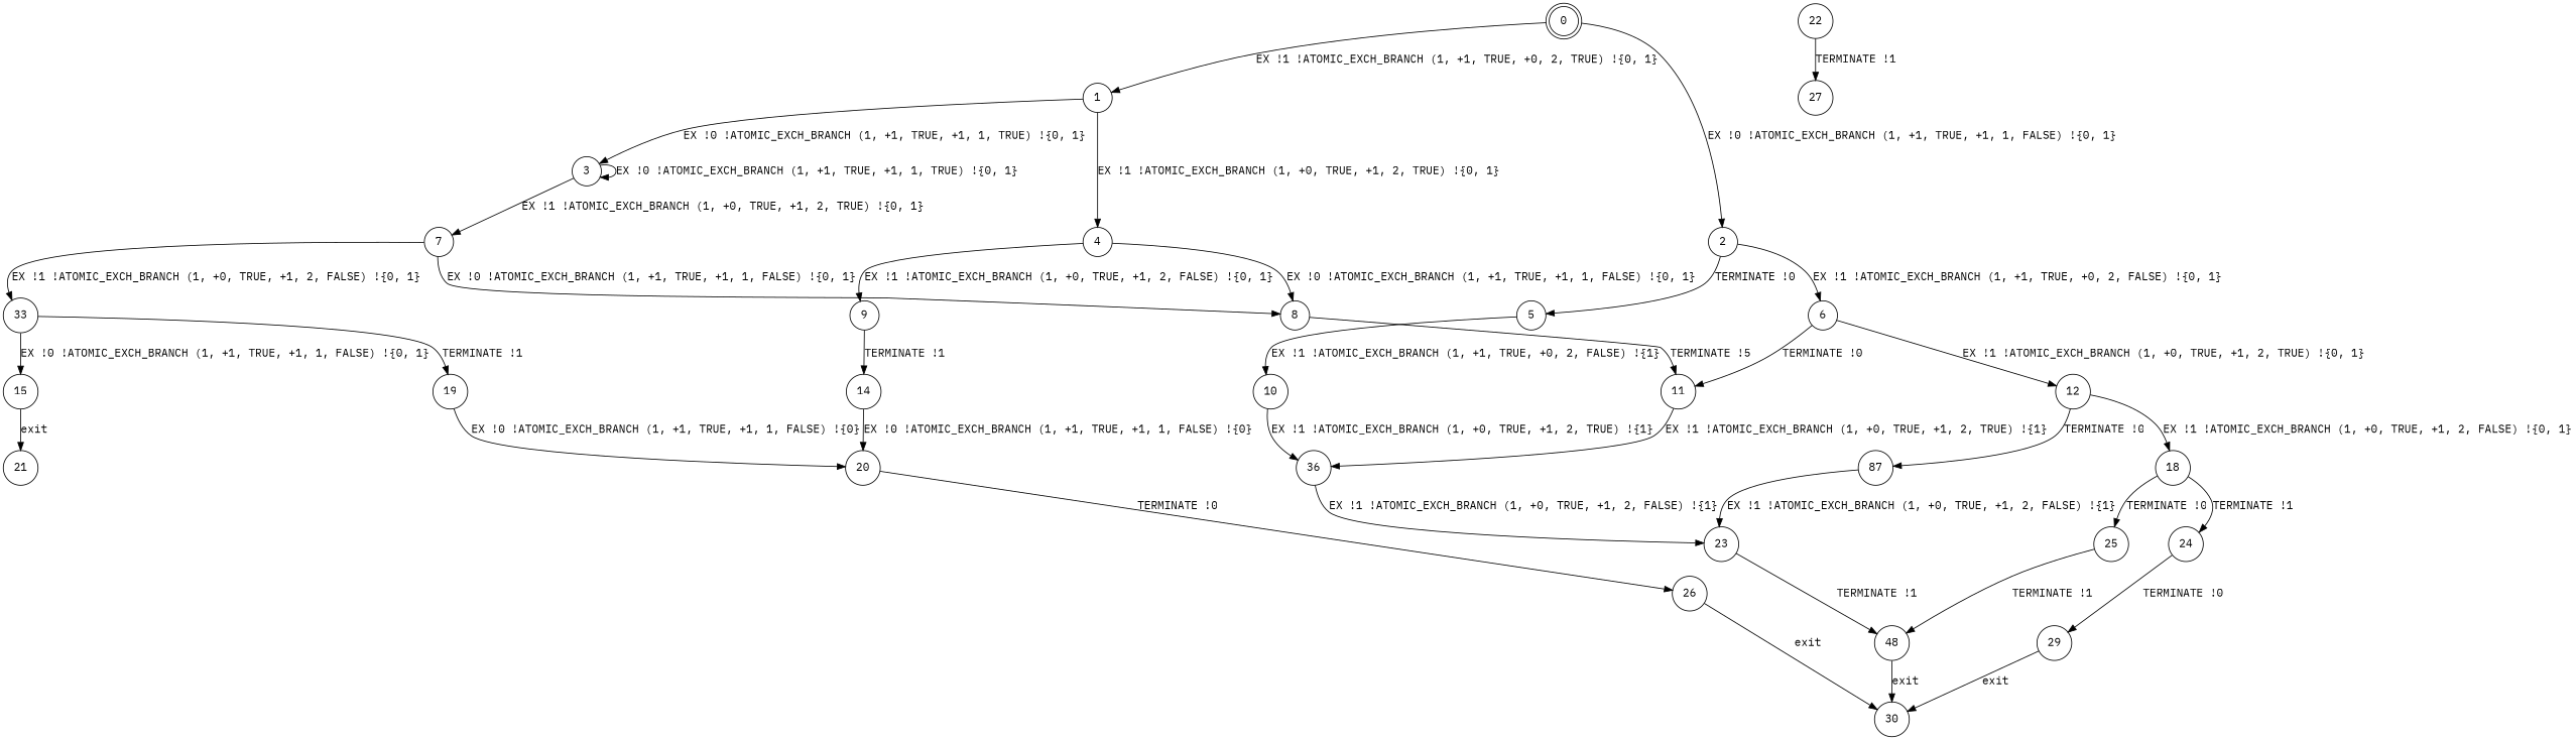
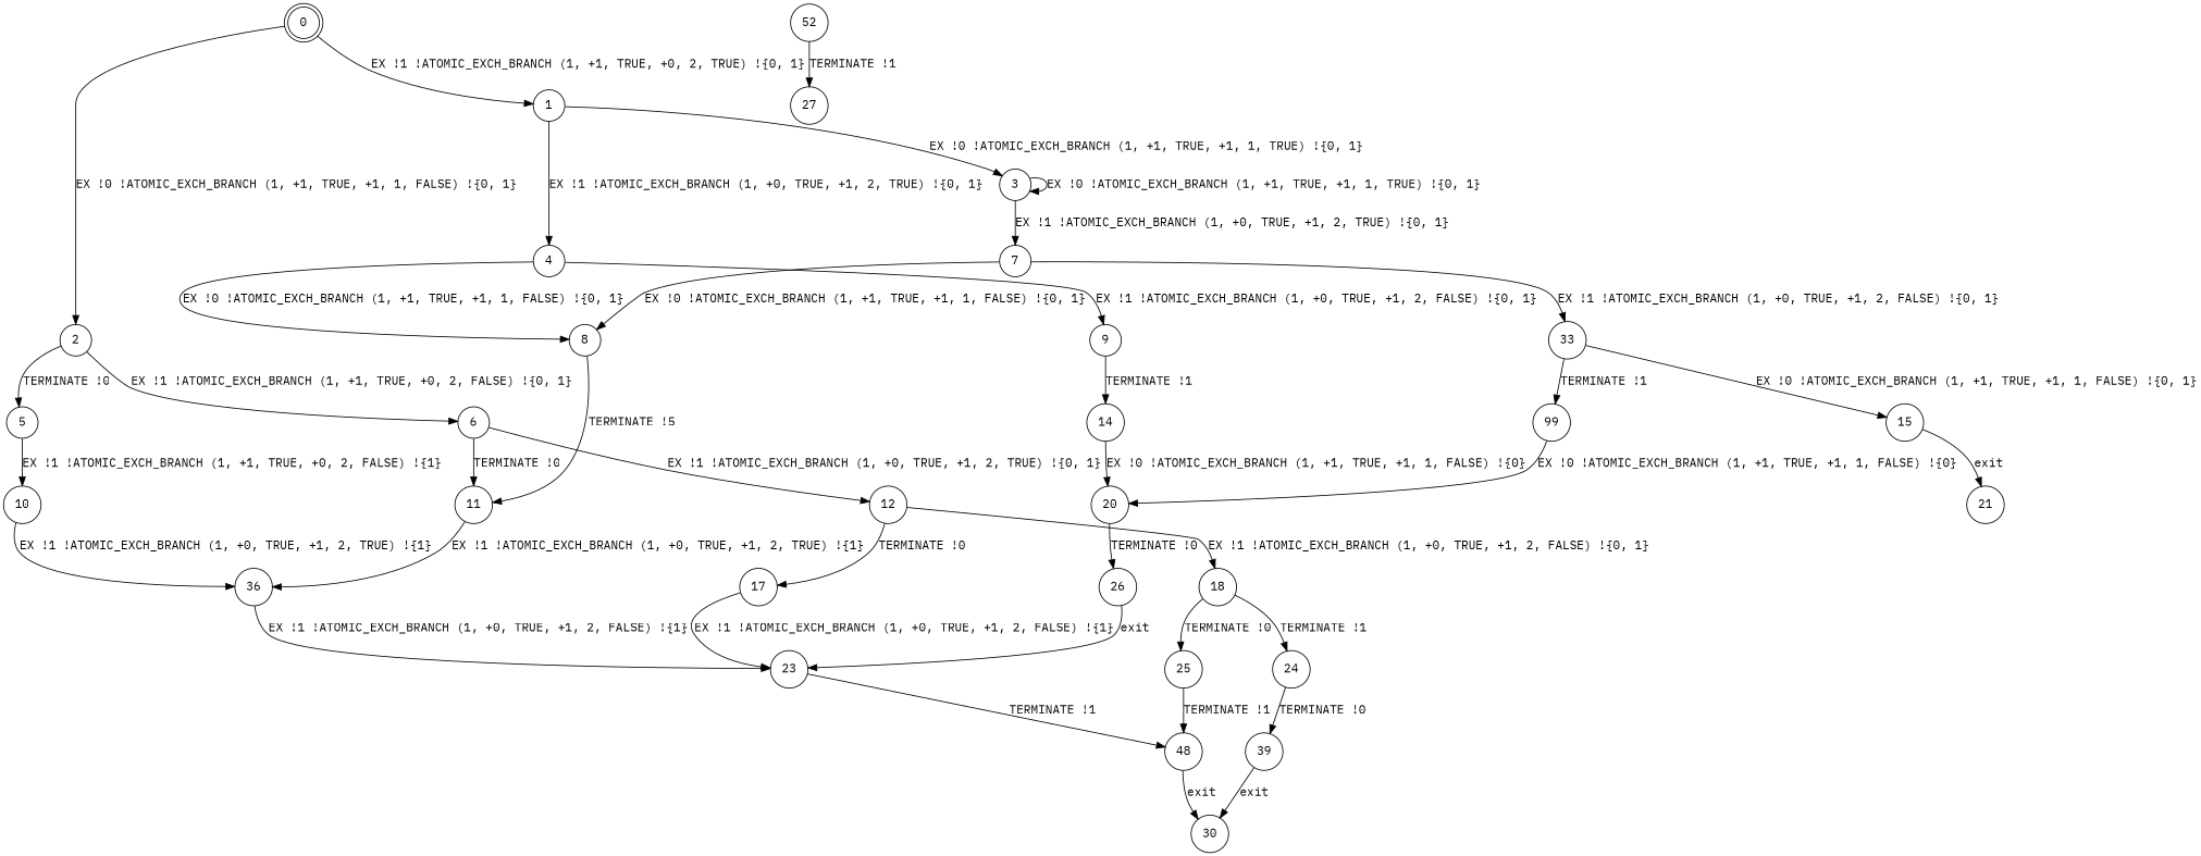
  digraph {
    fontname="IBM Plex Mono"
    node [fontname="IBM Plex Mono" shape=circle]
    edge [fontname="IBM Plex Mono"]
    0 [peripheries=2]
    1
    2
    3
    4
    5
    6
    7
    8
    9
    10
    11
    12
    n14 [label=33]
    14
    n16 [label=36]
-   17 [label=87]
+   17
    18
    15
-   19
+   19 [label=99]
    20
    21
    23
    24
    25
    26
-   22
+   22 [label=52]
    27
    n29 [label=48]
-   29
+   29 [label=39]
    30
    0 -> 1 [label="EX !1 !ATOMIC_EXCH_BRANCH (1, +1, TRUE, +0, 2, TRUE) !{0, 1}"]
    0 -> 2 [label="EX !0 !ATOMIC_EXCH_BRANCH (1, +1, TRUE, +1, 1, FALSE) !{0, 1}"]
    1 -> 3 [label="EX !0 !ATOMIC_EXCH_BRANCH (1, +1, TRUE, +1, 1, TRUE) !{0, 1}"]
    1 -> 4 [label="EX !1 !ATOMIC_EXCH_BRANCH (1, +0, TRUE, +1, 2, TRUE) !{0, 1}"]
    2 -> 5 [label="TERMINATE !0"]
    2 -> 6 [label="EX !1 !ATOMIC_EXCH_BRANCH (1, +1, TRUE, +0, 2, FALSE) !{0, 1}"]
    3 -> 3 [label="EX !0 !ATOMIC_EXCH_BRANCH (1, +1, TRUE, +1, 1, TRUE) !{0, 1}"]
    3 -> 7 [label="EX !1 !ATOMIC_EXCH_BRANCH (1, +0, TRUE, +1, 2, TRUE) !{0, 1}"]
    4 -> 8 [label="EX !0 !ATOMIC_EXCH_BRANCH (1, +1, TRUE, +1, 1, FALSE) !{0, 1}"]
    4 -> 9 [label="EX !1 !ATOMIC_EXCH_BRANCH (1, +0, TRUE, +1, 2, FALSE) !{0, 1}"]
    5 -> 10 [label="EX !1 !ATOMIC_EXCH_BRANCH (1, +1, TRUE, +0, 2, FALSE) !{1}"]
    6 -> 11 [label="TERMINATE !0"]
    6 -> 12 [label="EX !1 !ATOMIC_EXCH_BRANCH (1, +0, TRUE, +1, 2, TRUE) !{0, 1}"]
    7 -> 8 [label="EX !0 !ATOMIC_EXCH_BRANCH (1, +1, TRUE, +1, 1, FALSE) !{0, 1}"]
    7 -> n14 [label="EX !1 !ATOMIC_EXCH_BRANCH (1, +0, TRUE, +1, 2, FALSE) !{0, 1}"]
    8 -> 11 [label="TERMINATE !5"]
    9 -> 14 [label="TERMINATE !1"]
    10 -> n16 [label="EX !1 !ATOMIC_EXCH_BRANCH (1, +0, TRUE, +1, 2, TRUE) !{1}"]
    11 -> n16 [label="EX !1 !ATOMIC_EXCH_BRANCH (1, +0, TRUE, +1, 2, TRUE) !{1}"]
    12 -> 17 [label="TERMINATE !0"]
    12 -> 18 [label="EX !1 !ATOMIC_EXCH_BRANCH (1, +0, TRUE, +1, 2, FALSE) !{0, 1}"]
    n14 -> 15 [label="EX !0 !ATOMIC_EXCH_BRANCH (1, +1, TRUE, +1, 1, FALSE) !{0, 1}"]
    n14 -> 19 [label="TERMINATE !1"]
    14 -> 20 [label="EX !0 !ATOMIC_EXCH_BRANCH (1, +1, TRUE, +1, 1, FALSE) !{0}"]
    n16 -> 23 [label="EX !1 !ATOMIC_EXCH_BRANCH (1, +0, TRUE, +1, 2, FALSE) !{1}"]
    17 -> 23 [label="EX !1 !ATOMIC_EXCH_BRANCH (1, +0, TRUE, +1, 2, FALSE) !{1}"]
    18 -> 24 [label="TERMINATE !1"]
    18 -> 25 [label="TERMINATE !0"]
    15 -> 21 [label=exit]
    19 -> 20 [label="EX !0 !ATOMIC_EXCH_BRANCH (1, +1, TRUE, +1, 1, FALSE) !{0}"]
    20 -> 26 [label="TERMINATE !0"]
    23 -> n29 [label="TERMINATE !1"]
    24 -> 29 [label="TERMINATE !0"]
    25 -> n29 [label="TERMINATE !1"]
-   26 -> 30 [label=exit]
+   26 -> 23 [label=exit]
    22 -> 27 [label="TERMINATE !1"]
    n29 -> 30 [label=exit]
    29 -> 30 [label=exit]
  }
